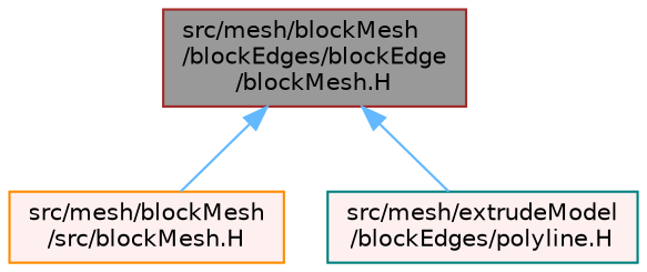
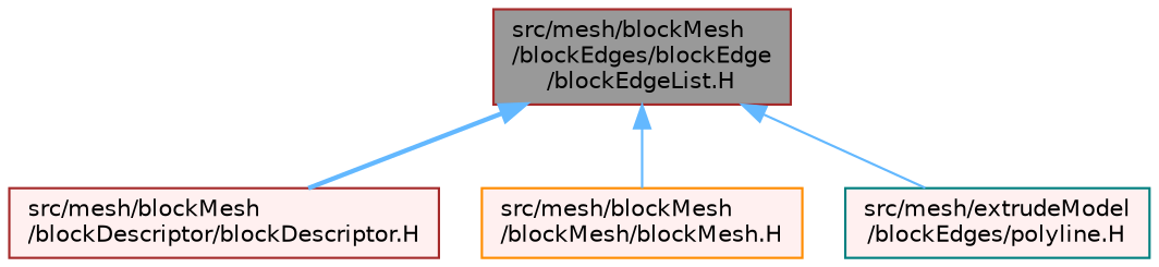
  digraph {
    node [color=brown fillcolor="#FFF0F0" fontname=Helvetica fontsize=10 shape=box style=filled]
    edge [color=steelblue1 dir=back fontname=Helvetica fontsize=10 labelfontname=Helvetica labelfontsize=10 style=solid]
-   n1 [fillcolor=grey60 fontcolor=black height=0.2 label="src/mesh/blockMesh\l/blockEdges/blockEdge\l/blockMesh.H" width=0.4]
-   n3 [color=darkorange height=0.2 label="src/mesh/blockMesh\l/src/blockMesh.H" width=0.4]
+   n1 [fillcolor=grey60 fontcolor=black height=0.2 label="src/mesh/blockMesh\l/blockEdges/blockEdge\l/blockEdgeList.H" width=0.4]
+   n2 [height=0.2 label="src/mesh/blockMesh\l/blockDescriptor/blockDescriptor.H" width=0.4]
+   n3 [color=darkorange height=0.2 label="src/mesh/blockMesh\l/blockMesh/blockMesh.H" width=0.4]
    n4 [color=teal height=0.2 label="src/mesh/extrudeModel\l/blockEdges/polyline.H" width=0.4]
+   n1 -> n2 [style=bold]
    n1 -> n3
    n1 -> n4
  }
